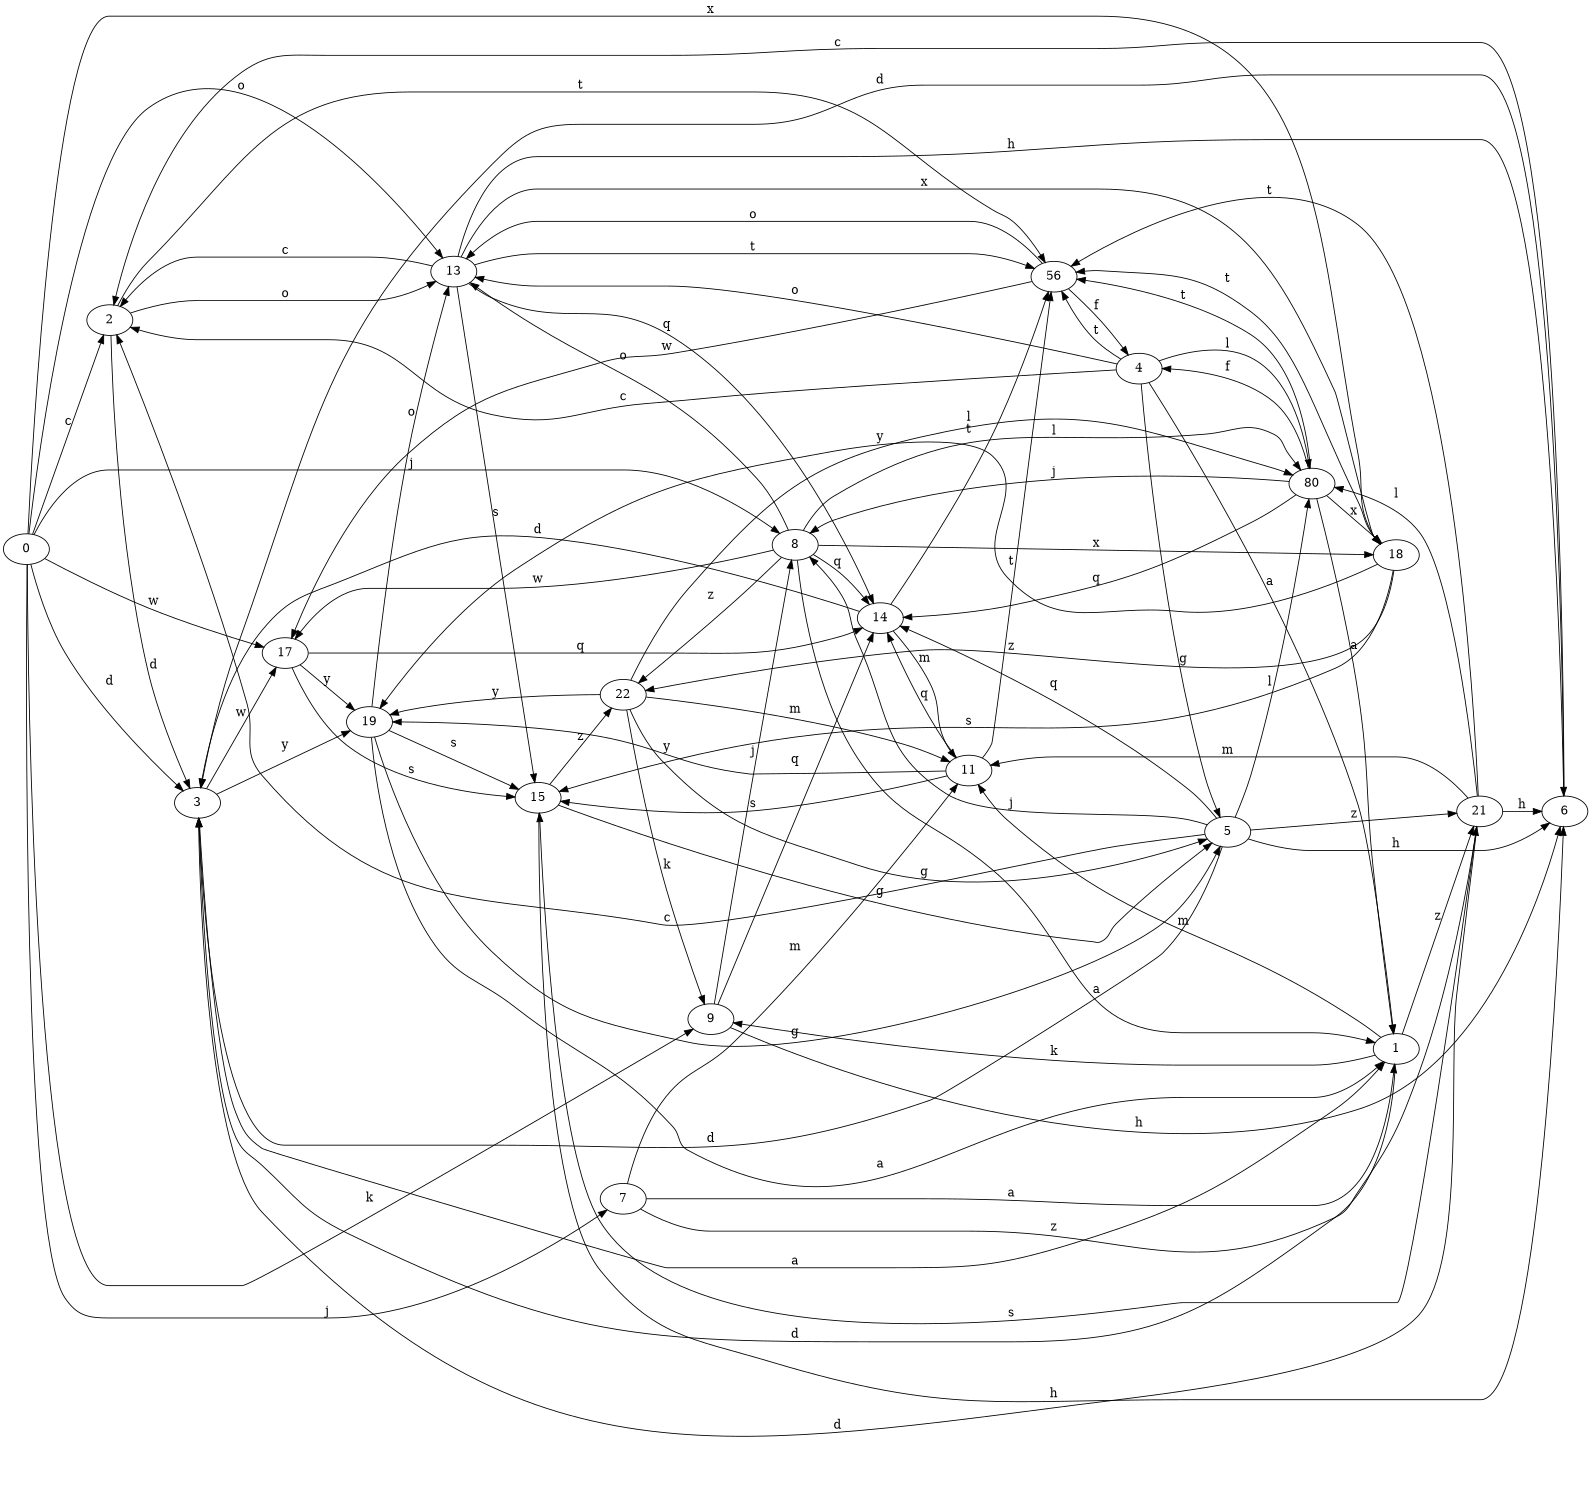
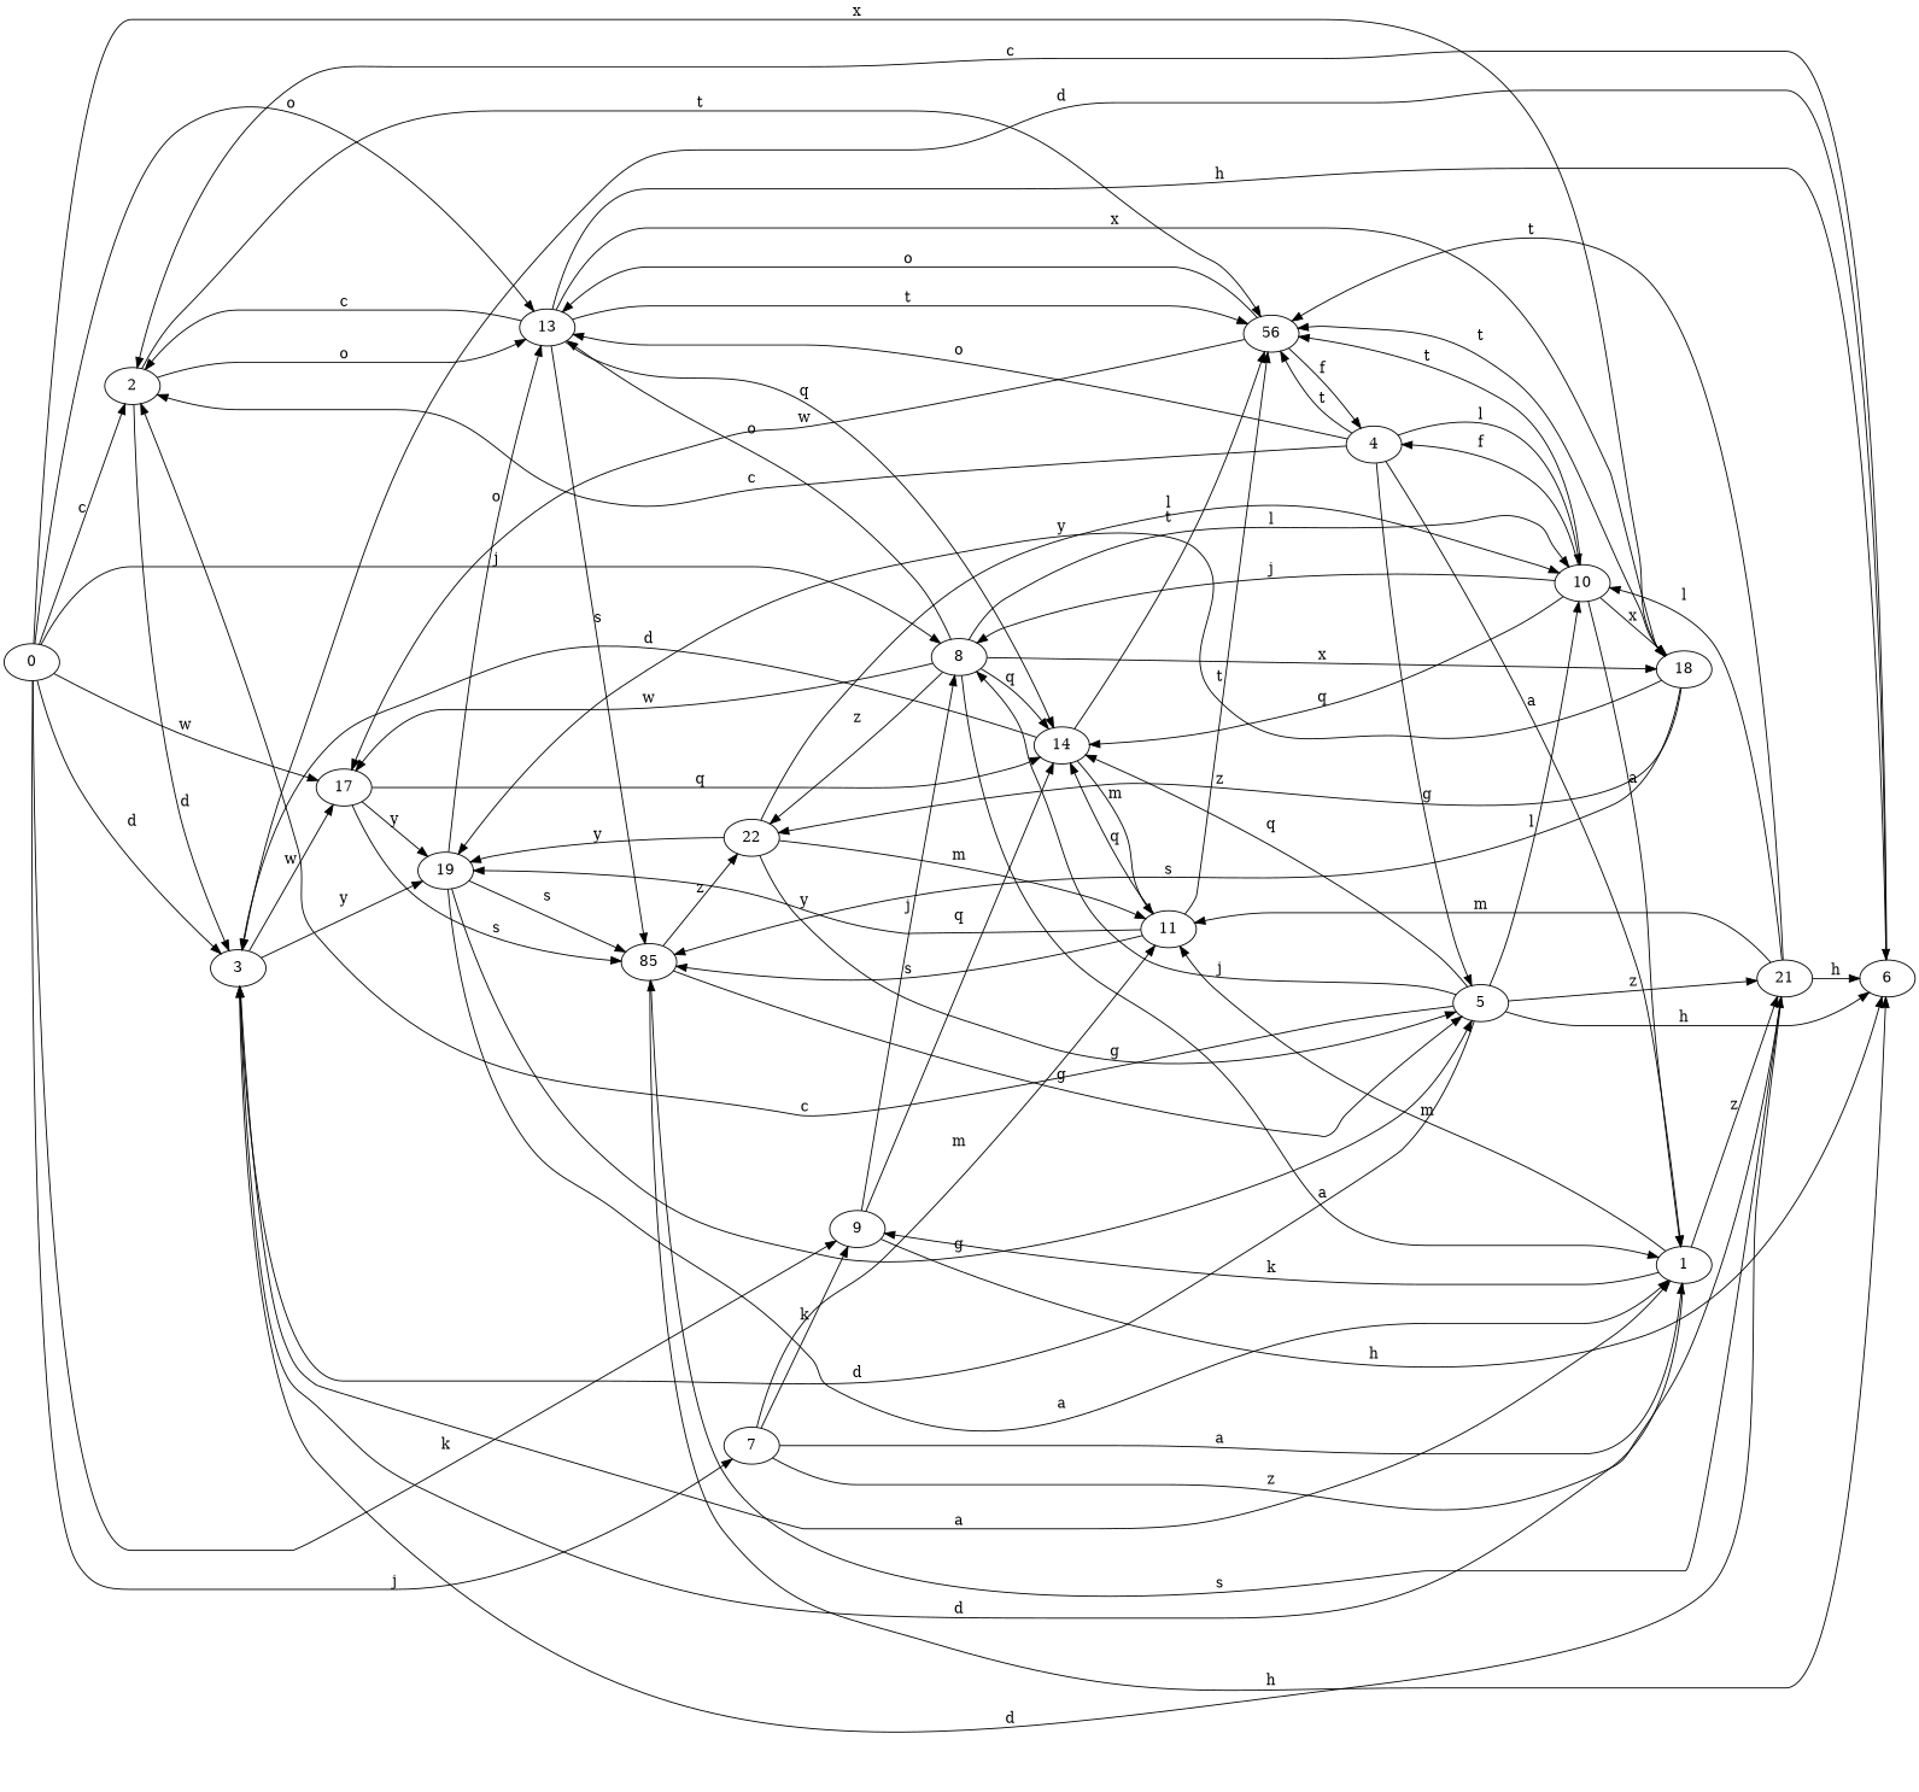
  strict digraph {
    rankdir=LR
    0
    2
    3
    7
    8
    9
    13
    17
    18
    n10 [label=56]
    1
    19
    11
    21
-   10 [label=80]
+   10
    14
    22
    6
-   15
+   15 [label=85]
    4
    5
    0 -> 2 [label=c]
    0 -> 3 [label=d]
    0 -> 7 [label=j]
    0 -> 8 [label=j]
    0 -> 9 [label=k]
    0 -> 13 [label=o]
    0 -> 17 [label=w]
    0 -> 18 [label=x]
    2 -> 3 [label=d]
    2 -> 13 [label=o]
    2 -> n10 [label=t]
    3 -> 17 [label=w]
    3 -> 1 [label=a]
    3 -> 19 [label=y]
-   22 -> 9 [label=k]
+   7 -> 9 [label=k]
    7 -> 1 [label=a]
    7 -> 11 [label=m]
    7 -> 21 [label=z]
    8 -> 13 [label=o]
    8 -> 17 [label=w]
    8 -> 18 [label=x]
    8 -> 1 [label=a]
    8 -> 10 [label=l]
    8 -> 14 [label=q]
    8 -> 22 [label=z]
    9 -> 8 [label=j]
    9 -> 14 [label=q]
    9 -> 6 [label=h]
    13 -> 2 [label=c]
    13 -> 18 [label=x]
    13 -> n10 [label=t]
    13 -> 14 [label=q]
    13 -> 6 [label=h]
    13 -> 15 [label=s]
    17 -> 19 [label=y]
    17 -> 14 [label=q]
    17 -> 15 [label=s]
    18 -> n10 [label=t]
    18 -> 19 [label=y]
    18 -> 22 [label=z]
    18 -> 15 [label=s]
    n10 -> 13 [label=o]
    n10 -> 17 [label=w]
    n10 -> 4 [label=f]
    1 -> 3 [label=d]
    1 -> 9 [label=k]
    1 -> 11 [label=m]
    1 -> 21 [label=z]
    19 -> 13 [label=o]
    19 -> 1 [label=a]
    19 -> 15 [label=s]
    19 -> 5 [label=g]
    11 -> n10 [label=t]
    11 -> 19 [label=y]
    11 -> 14 [label=q]
    11 -> 15 [label=s]
    21 -> 3 [label=d]
    21 -> n10 [label=t]
    21 -> 11 [label=m]
    21 -> 10 [label=l]
    21 -> 6 [label=h]
    21 -> 15 [label=s]
    10 -> 8 [label=j]
    10 -> 18 [label=x]
    10 -> n10 [label=t]
    10 -> 1 [label=a]
    10 -> 14 [label=q]
    10 -> 4 [label=f]
    14 -> 3 [label=d]
    14 -> n10 [label=t]
    14 -> 11 [label=m]
    22 -> 19 [label=y]
    22 -> 11 [label=m]
    22 -> 10 [label=l]
    22 -> 5 [label=g]
    6 -> 2 [label=c]
    6 -> 3 [label=d]
    15 -> 22 [label=z]
    15 -> 6 [label=h]
    15 -> 5 [label=g]
    4 -> 2 [label=c]
    4 -> 13 [label=o]
    4 -> n10 [label=t]
    4 -> 1 [label=a]
    4 -> 10 [label=l]
    4 -> 5 [label=g]
    5 -> 2 [label=c]
    5 -> 3 [label=d]
    5 -> 8 [label=j]
    5 -> 21 [label=z]
    5 -> 10 [label=l]
    5 -> 14 [label=q]
    5 -> 6 [label=h]
  }
